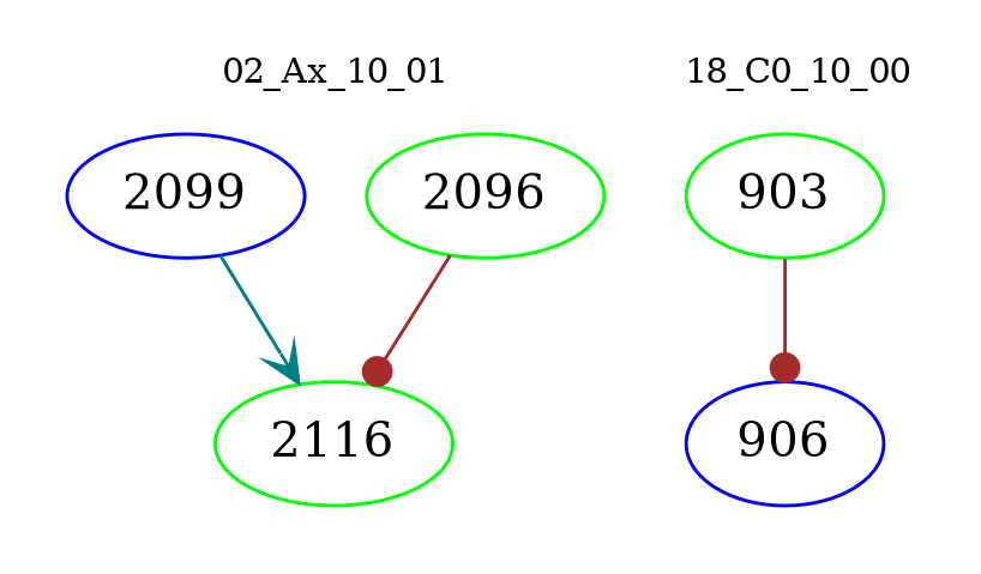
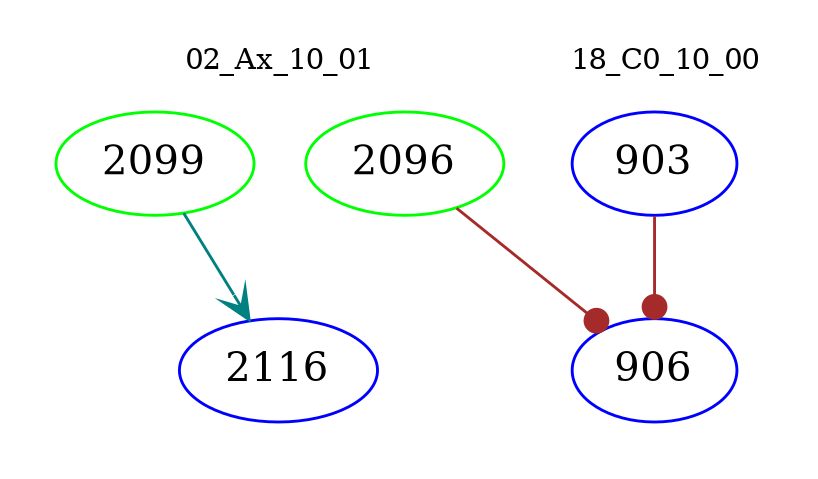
  digraph {
    node [color=blue]
    edge [arrowhead=dot color=brown]
-   n1 [label=2099]
+   n1 [color=green label=2099]
    n2 [color=green label=2096]
-   n3 [color=green label=2116]
-   n4 [color=green label=903]
+   n3 [label=2116]
+   n4 [label=903]
    n5 [label=906]
    subgraph cluster_1 {
      color=white
      fontsize=10
      label="02_Ax_10_01"
      n1
      n2
      n3
    }
    subgraph cluster_2 {
      color=white
      fontsize=10
      label="18_C0_10_00"
      n4
      n5
    }
    n1 -> n3 [arrowhead=vee color=teal]
-   n2 -> n3
+   n2 -> n5
    n4 -> n5
  }
